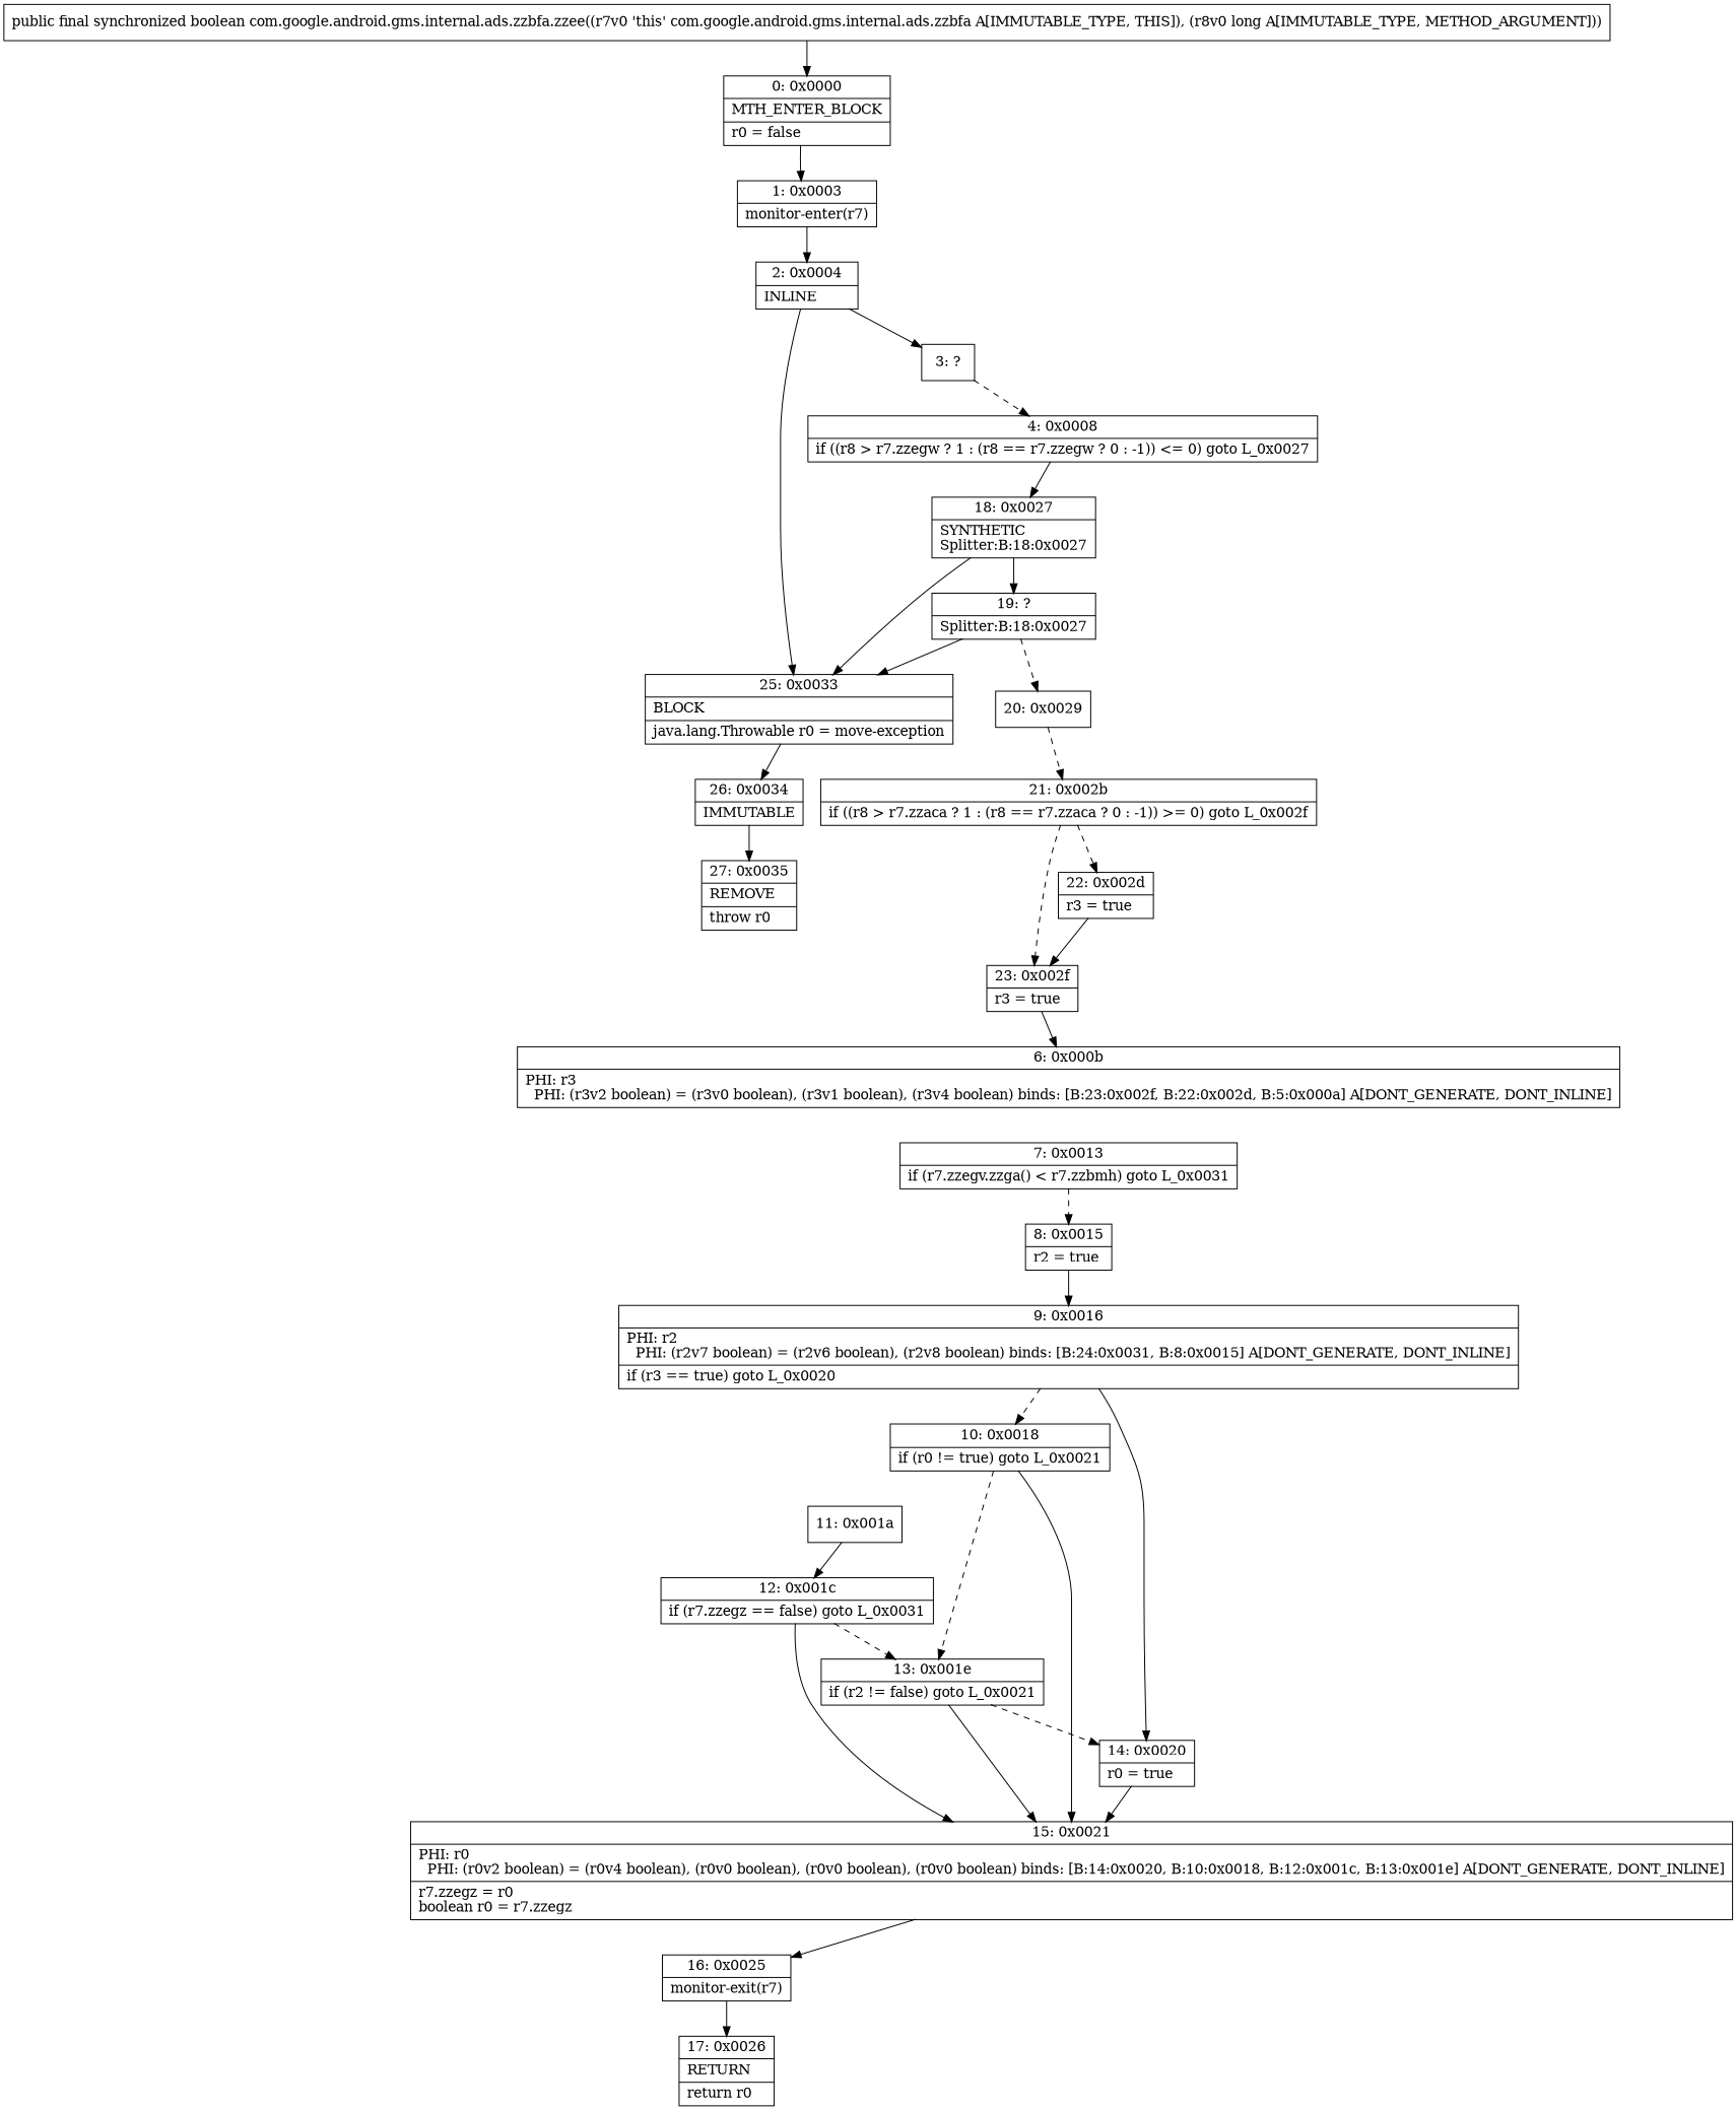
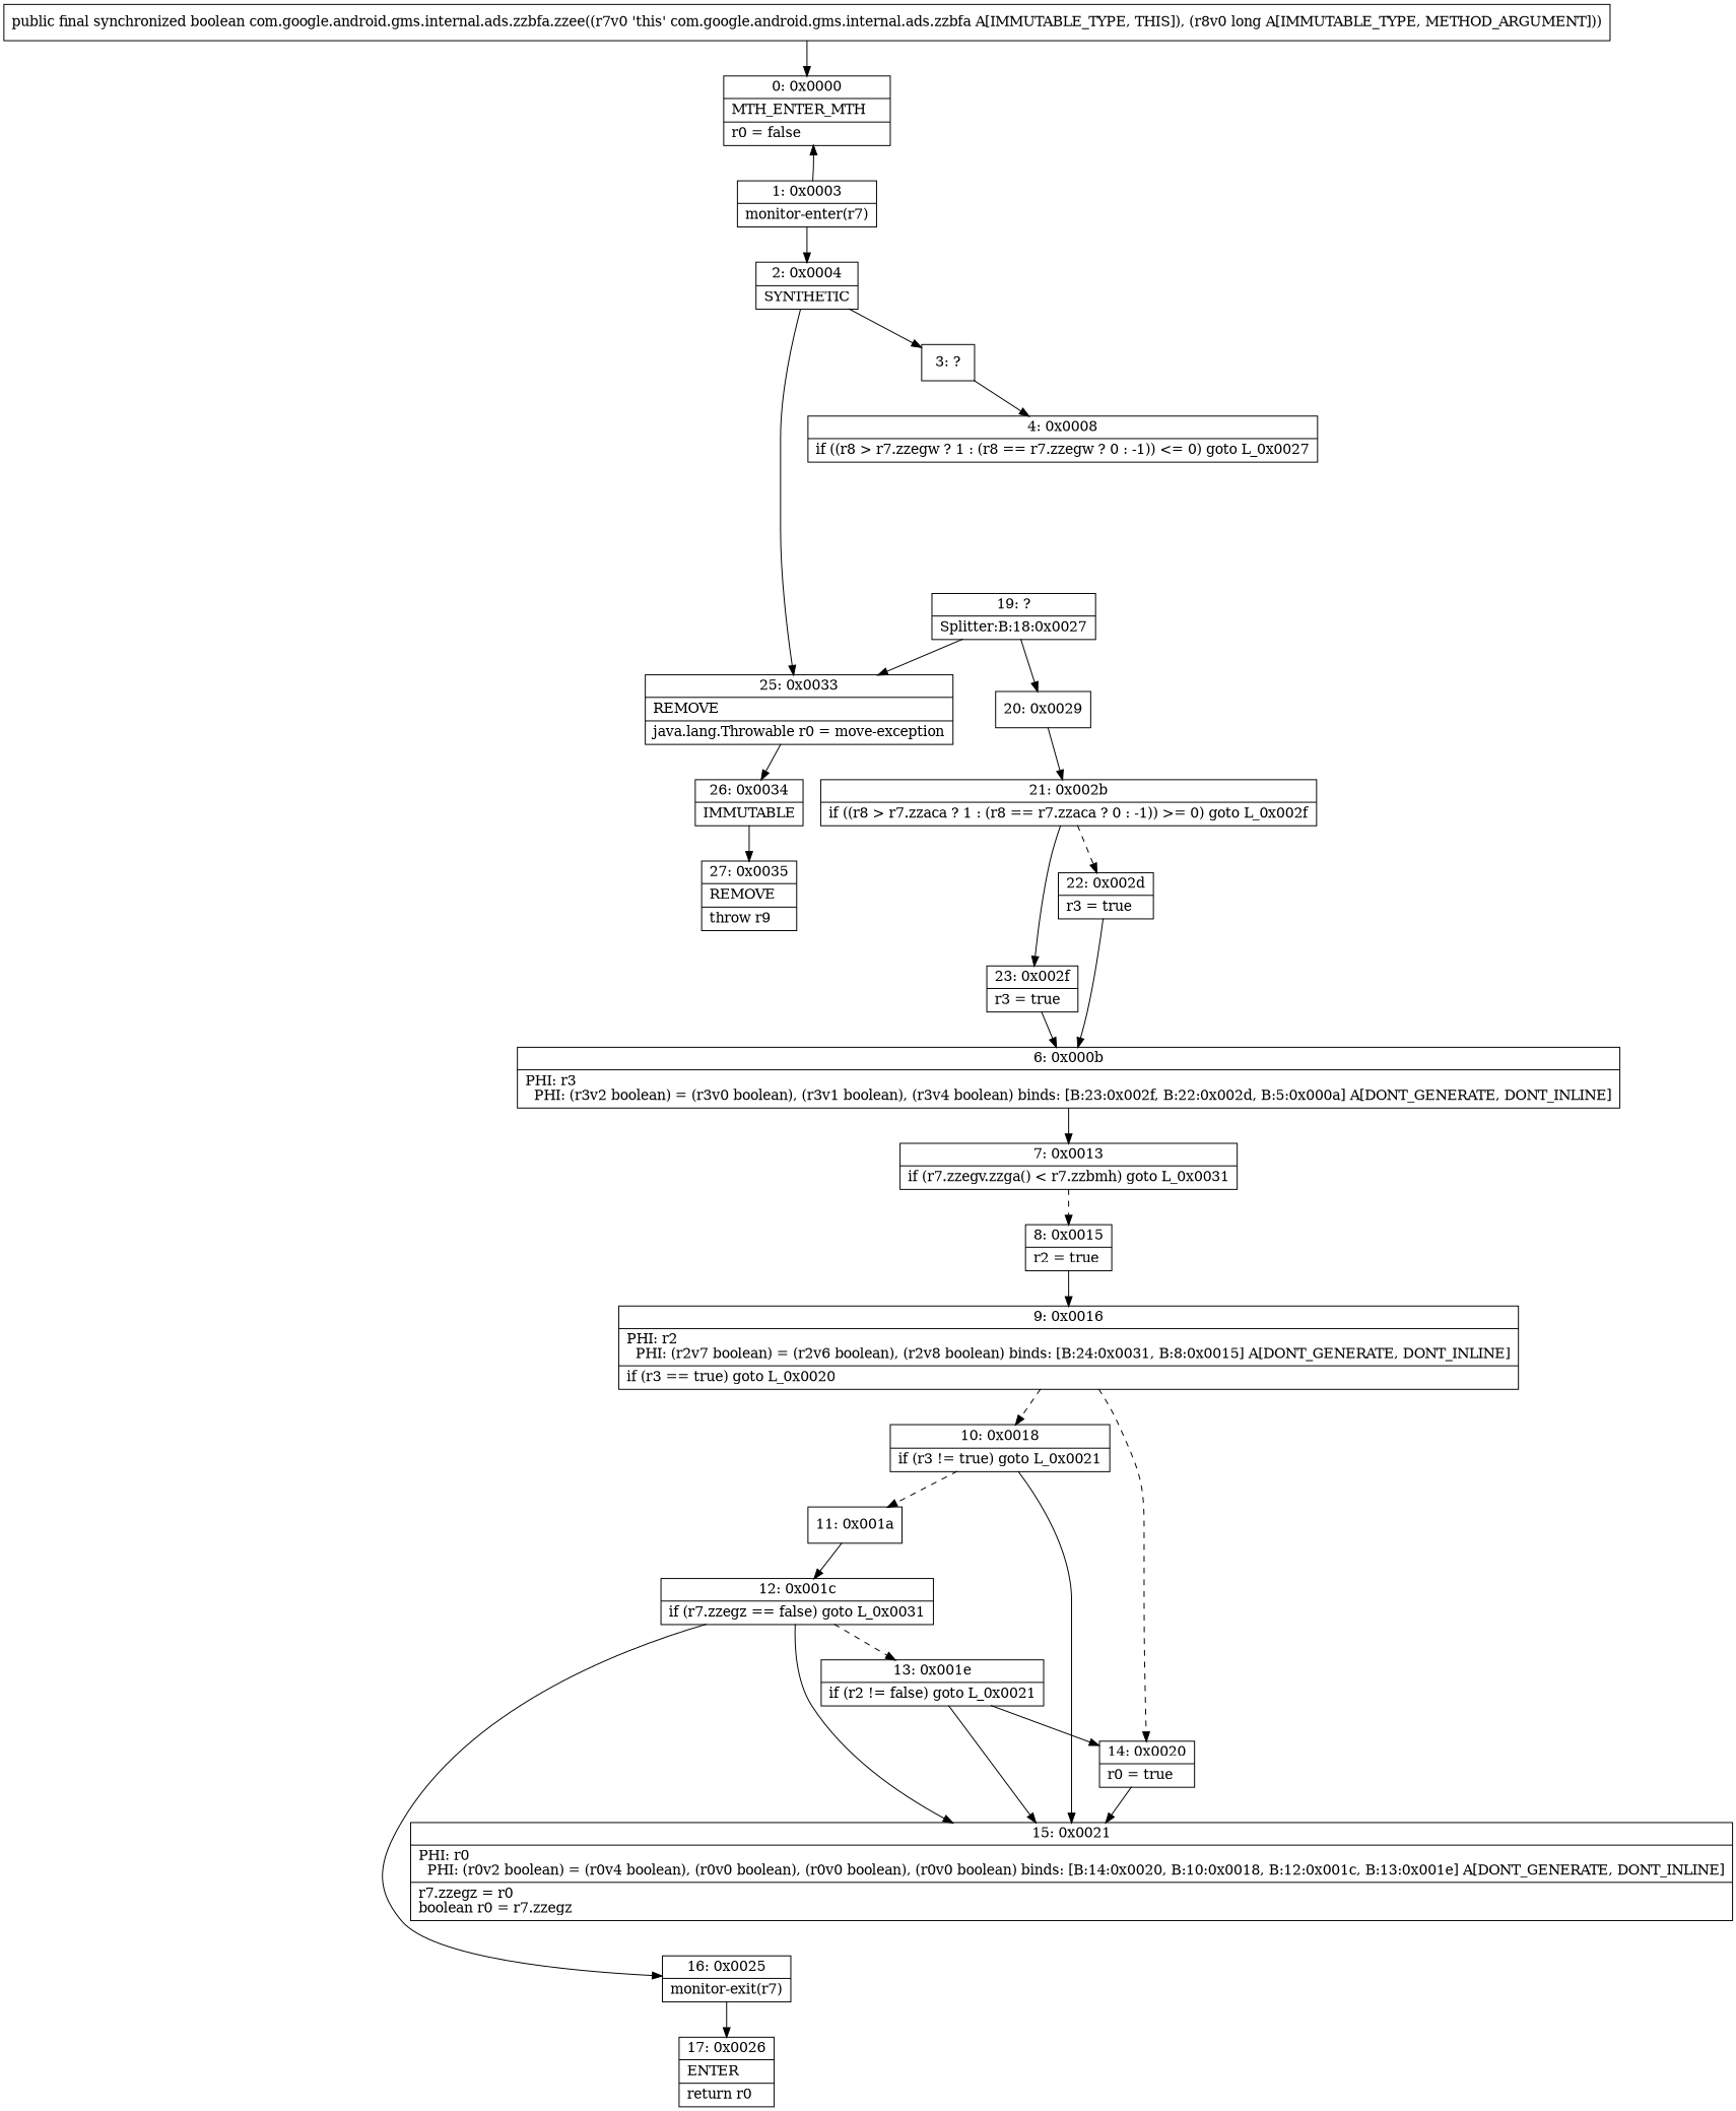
  digraph {
    node [shape=record]
-   n1 [label="{0\:\ 0x0000|MTH_ENTER_BLOCK\l|r0 = false\l}"]
+   n1 [label="{0\:\ 0x0000|MTH_ENTER_MTH\l|r0 = false\l}"]
    n2 [label="{1\:\ 0x0003|monitor\-enter(r7)\l}"]
-   n3 [label="{2\:\ 0x0004|INLINE\l}"]
+   n3 [label="{2\:\ 0x0004|SYNTHETIC\l}"]
    n4 [label="{3\:\ ?}"]
-   n5 [label="{25\:\ 0x0033|BLOCK\l|java.lang.Throwable r0 = move\-exception\l}"]
+   n5 [label="{25\:\ 0x0033|REMOVE\l|java.lang.Throwable r0 = move\-exception\l}"]
    n6 [label="{4\:\ 0x0008|if ((r8 \> r7.zzegw ? 1 : (r8 == r7.zzegw ? 0 : \-1)) \<= 0) goto L_0x0027\l}"]
    n7 [label="{26\:\ 0x0034|IMMUTABLE\l}"]
-   n8 [label="{18\:\ 0x0027|SYNTHETIC\lSplitter:B:18:0x0027\l}"]
    n9 [label="{19\:\ ?|Splitter:B:18:0x0027\l}"]
    n10 [label="{6\:\ 0x000b|PHI: r3 \l  PHI: (r3v2 boolean) = (r3v0 boolean), (r3v1 boolean), (r3v4 boolean) binds: [B:23:0x002f, B:22:0x002d, B:5:0x000a] A[DONT_GENERATE, DONT_INLINE]\l}"]
    n11 [label="{7\:\ 0x0013|if (r7.zzegv.zzga() \< r7.zzbmh) goto L_0x0031\l}"]
    n12 [label="{8\:\ 0x0015|r2 = true\l}"]
    n13 [label="{9\:\ 0x0016|PHI: r2 \l  PHI: (r2v7 boolean) = (r2v6 boolean), (r2v8 boolean) binds: [B:24:0x0031, B:8:0x0015] A[DONT_GENERATE, DONT_INLINE]\l|if (r3 == true) goto L_0x0020\l}"]
-   n14 [label="{10\:\ 0x0018|if (r0 != true) goto L_0x0021\l}"]
+   n14 [label="{10\:\ 0x0018|if (r3 != true) goto L_0x0021\l}"]
    n15 [label="{14\:\ 0x0020|r0 = true\l}"]
    n16 [label="{11\:\ 0x001a}"]
    n17 [label="{15\:\ 0x0021|PHI: r0 \l  PHI: (r0v2 boolean) = (r0v4 boolean), (r0v0 boolean), (r0v0 boolean), (r0v0 boolean) binds: [B:14:0x0020, B:10:0x0018, B:12:0x001c, B:13:0x001e] A[DONT_GENERATE, DONT_INLINE]\l|r7.zzegz = r0\lboolean r0 = r7.zzegz\l}"]
    n18 [label="{12\:\ 0x001c|if (r7.zzegz == false) goto L_0x0031\l}"]
    n19 [label="{16\:\ 0x0025|monitor\-exit(r7)\l}"]
    n20 [label="{13\:\ 0x001e|if (r2 != false) goto L_0x0021\l}"]
-   n21 [label="{17\:\ 0x0026|RETURN\l|return r0\l}"]
+   n21 [label="{17\:\ 0x0026|ENTER\l|return r0\l}"]
    n22 [label="{20\:\ 0x0029}"]
    n23 [label="{21\:\ 0x002b|if ((r8 \> r7.zzaca ? 1 : (r8 == r7.zzaca ? 0 : \-1)) \>= 0) goto L_0x002f\l}"]
    n24 [label="{22\:\ 0x002d|r3 = true\l}"]
    n25 [label="{23\:\ 0x002f|r3 = true\l}"]
-   n26 [label="{27\:\ 0x0035|REMOVE\l|throw r0\l}"]
+   n26 [label="{27\:\ 0x0035|REMOVE\l|throw r9\l}"]
    n27 [label="{public final synchronized boolean com.google.android.gms.internal.ads.zzbfa.zzee((r7v0 'this' com.google.android.gms.internal.ads.zzbfa A[IMMUTABLE_TYPE, THIS]), (r8v0 long A[IMMUTABLE_TYPE, METHOD_ARGUMENT])) }"]
-   n1 -> n2
+   n2 -> n1
    n2 -> n3
    n3 -> n4
    n3 -> n5
-   n4 -> n6 [style=dashed]
+   n4 -> n6
    n5 -> n7
-   n6 -> n8
    n7 -> n26
-   n8 -> n5
-   n8 -> n9
    n9 -> n5
-   n9 -> n22 [style=dashed]
+   n9 -> n22
+   n10 -> n11
    n11 -> n12 [style=dashed]
    n12 -> n13
    n13 -> n14 [style=dashed]
-   n13 -> n15
-   n14 -> n20 [style=dashed]
+   n13 -> n15 [style=dashed]
+   n14 -> n16 [style=dashed]
    n14 -> n17
    n15 -> n17
    n16 -> n18
-   n17 -> n19
+   n18 -> n19
    n18 -> n17
    n18 -> n20 [style=dashed]
    n19 -> n21
-   n20 -> n15 [style=dashed]
+   n20 -> n15 [style=solid]
    n20 -> n17
-   n22 -> n23 [style=dashed]
+   n22 -> n23
    n23 -> n24 [style=dashed]
-   n23 -> n25 [style=dashed]
-   n24 -> n25
+   n23 -> n25
+   n24 -> n10
    n25 -> n10
    n27 -> n1
  }
